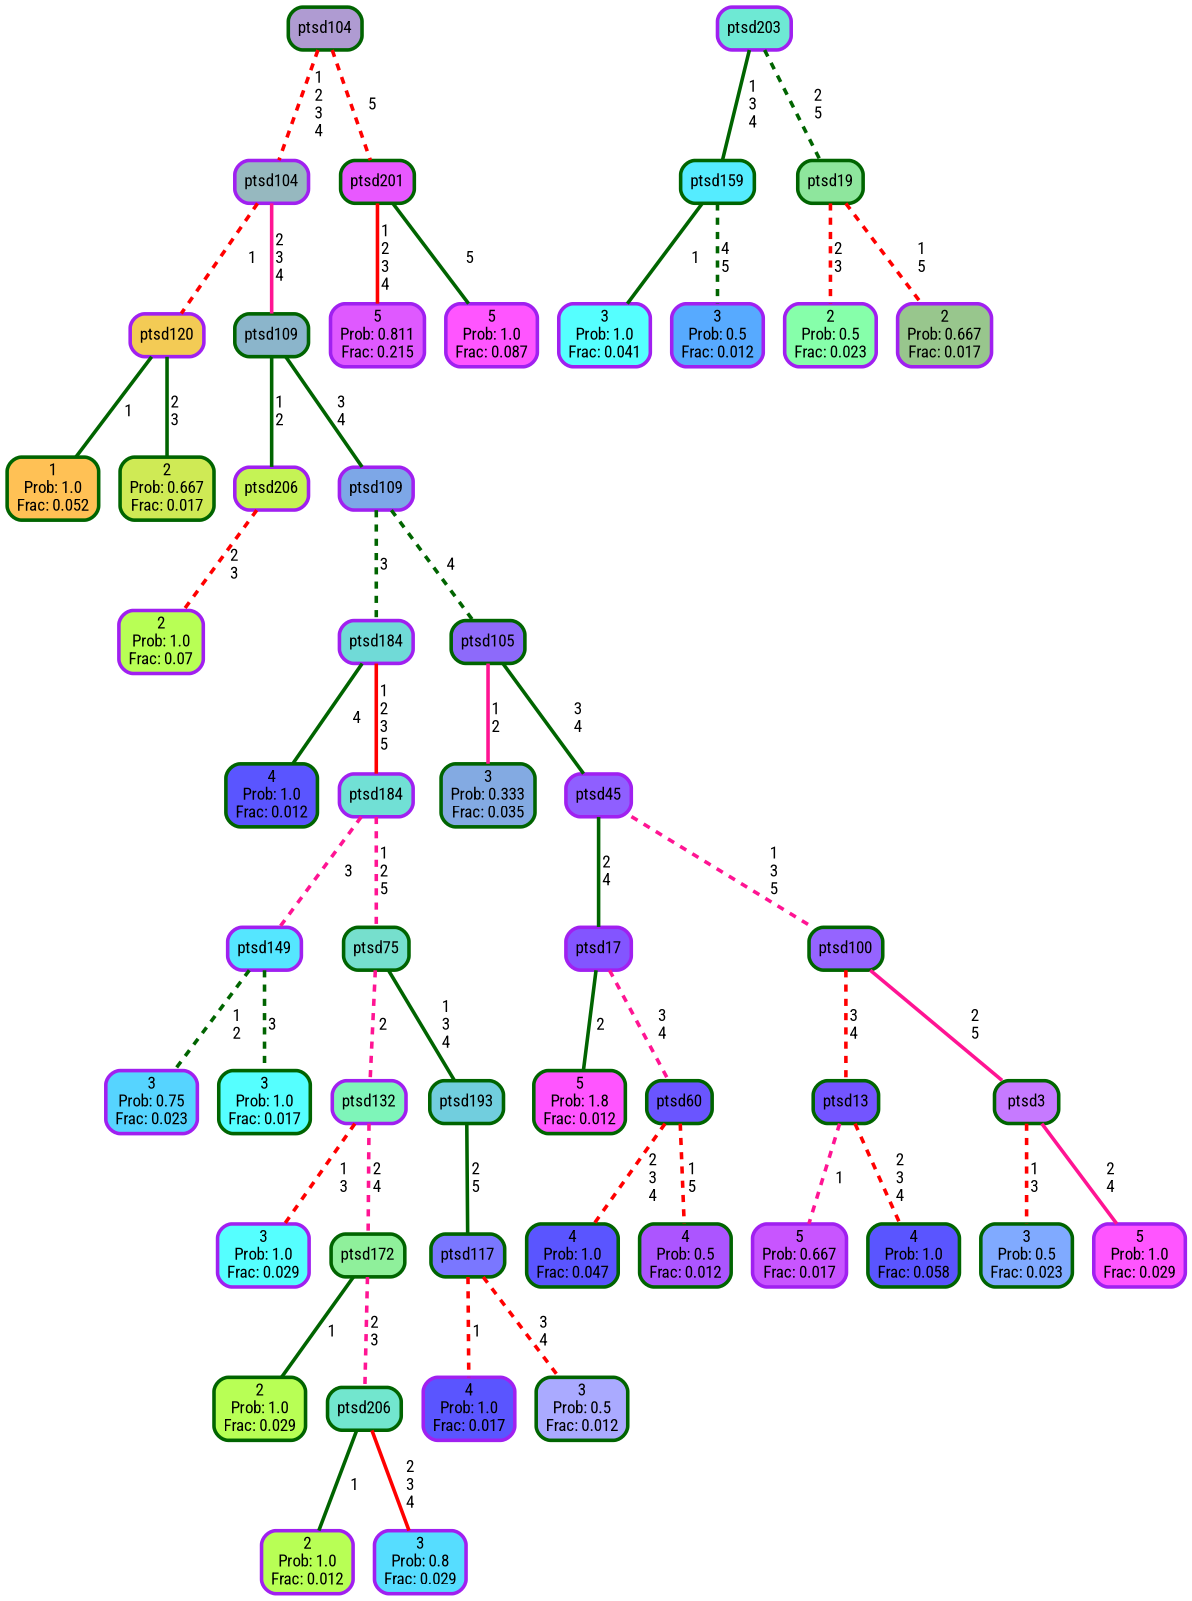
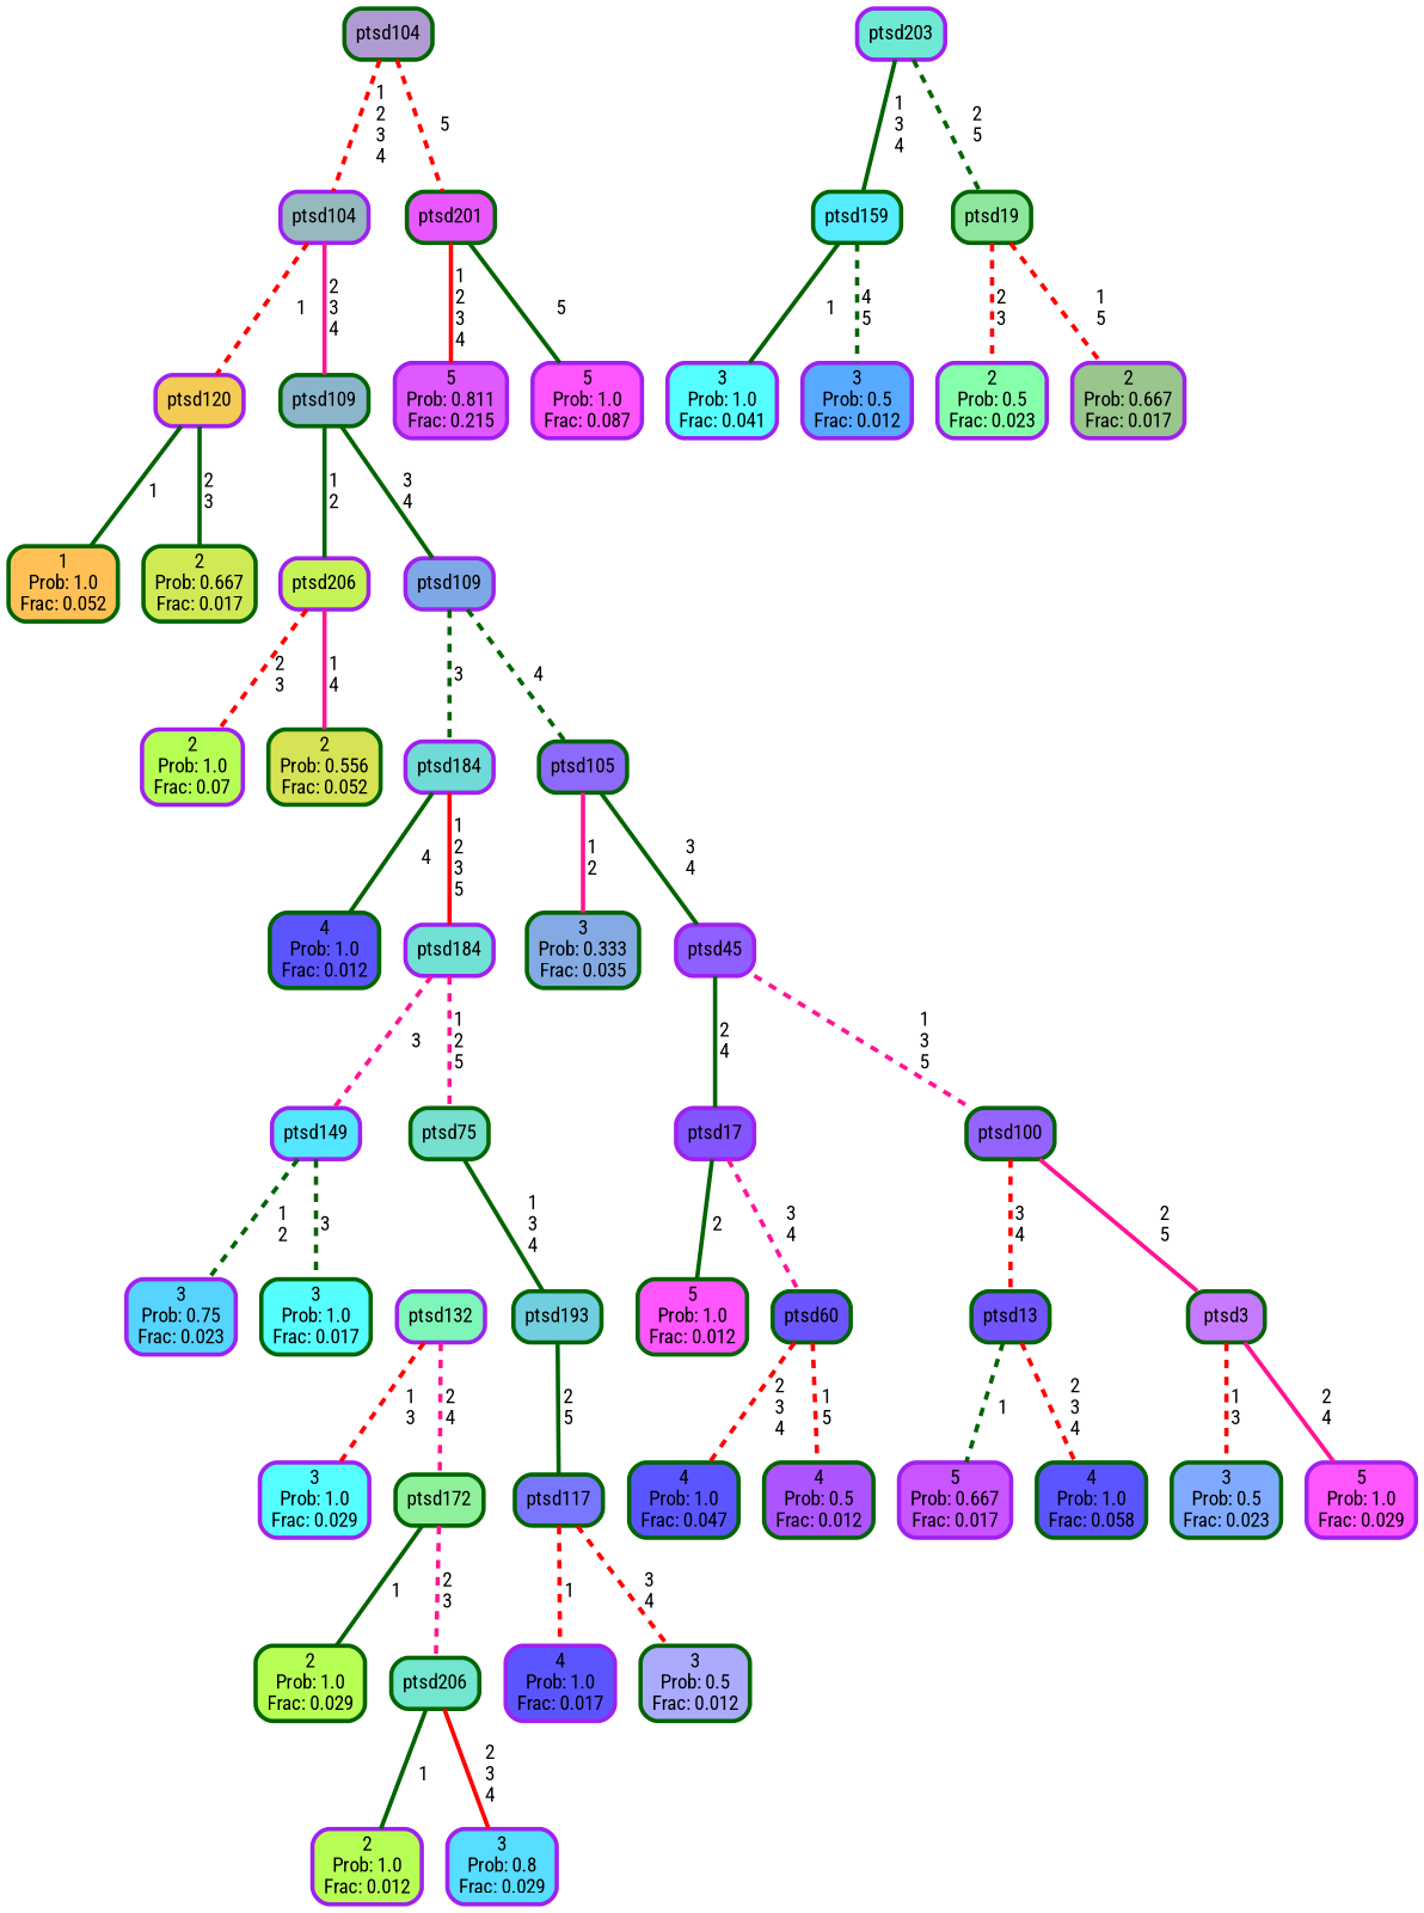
  graph {
    fontname="Roboto Condensed"
    ranksep="0 equally"
    splines=straight
    node [color=darkgreen fillcolor="#5a55ff" fontcolor=black fontname="Roboto Condensed" penwidth=3 shape=box style="filled, rounded"]
    edge [color=darkgreen fontname="Roboto Condensed" penwidth=3 style=dashed]
    n1 [fillcolor="#ffc155" label="1\nProb: 1.0\nFrac: 0.052"]
    n2 [color=purple fillcolor="#f3cb55" label=ptsd120]
    n3 [fillcolor="#cfea55" label="2\nProb: 0.667\nFrac: 0.017"]
    n4 [color=purple fillcolor="#96b8bf" label=ptsd104]
    n5 [fillcolor="#8bb5cb" label=ptsd109]
    n6 [color=purple fillcolor="#c5f355" label=ptsd206]
    n7 [color=purple fillcolor="#7da7e7" label=ptsd109]
    n8 [color=purple fillcolor="#b8ff55" label="2\nProb: 1.0\nFrac: 0.07"]
+   n9 [fillcolor="#d7e355" label="2\nProb: 0.556\nFrac: 0.052"]
    n10 [color=purple fillcolor="#70dad7" label=ptsd184]
    n11 [fillcolor="#8d6afa" label=ptsd105]
    n12 [label="4\nProb: 1.0\nFrac: 0.012"]
    n13 [color=purple fillcolor="#71e0d5" label=ptsd184]
    n14 [color=purple fillcolor="#55e6ff" label=ptsd149]
    n15 [fillcolor="#76dfcd" label=ptsd75]
    n16 [color=purple fillcolor="#56d4ff" label="3\nProb: 0.75\nFrac: 0.023"]
    n17 [fillcolor="#55ffff" label="3\nProb: 1.0\nFrac: 0.017"]
    n18 [color=purple fillcolor="#7ef5b9" label=ptsd132]
    n19 [fillcolor="#71cede" label=ptsd193]
    n20 [color=purple fillcolor="#55ffff" label="3\nProb: 1.0\nFrac: 0.029"]
    n21 [fillcolor="#8ff09b" label=ptsd172]
    n22 [fillcolor="#b8ff55" label="2\nProb: 1.0\nFrac: 0.029"]
    n23 [fillcolor="#72e6ce" label=ptsd206]
    n24 [color=purple fillcolor="#b8ff55" label="2\nProb: 1.0\nFrac: 0.012"]
    n25 [color=purple fillcolor="#56ddff" label="3\nProb: 0.8\nFrac: 0.029"]
    n26 [fillcolor="#7a77ff" label=ptsd117]
    n27 [color=purple fillcolor="#55ffff" label="3\nProb: 1.0\nFrac: 0.041"]
    n28 [fillcolor="#55ecff" label=ptsd159]
    n29 [color=purple fillcolor="#57aaff" label="3\nProb: 0.5\nFrac: 0.012"]
    n30 [color=purple fillcolor="#6ee9d4" label=ptsd203]
    n31 [fillcolor="#8ee69d" label=ptsd19]
    n32 [color=purple fillcolor="#86ffaa" label="2\nProb: 0.5\nFrac: 0.023"]
    n33 [color=purple fillcolor="#98c68d" label="2\nProb: 0.667\nFrac: 0.017"]
    n34 [color=purple label="4\nProb: 1.0\nFrac: 0.017"]
    n35 [fillcolor="#aaaaff" label="3\nProb: 0.5\nFrac: 0.012"]
    n36 [fillcolor="#83aae2" label="3\nProb: 0.333\nFrac: 0.035"]
    n37 [color=purple fillcolor="#8f5fff" label=ptsd45]
    n38 [color=purple fillcolor="#8355ff" label=ptsd17]
    n39 [fillcolor="#9564ff" label=ptsd100]
-   n40 [fillcolor="#ff55ff" label="5\nProb: 1.8\nFrac: 0.012"]
+   n40 [fillcolor="#ff55ff" label="5\nProb: 1.0\nFrac: 0.012"]
    n41 [fillcolor="#6a55ff" label=ptsd60]
    n42 [label="4\nProb: 1.0\nFrac: 0.047"]
    n43 [fillcolor="#ac55ff" label="4\nProb: 0.5\nFrac: 0.012"]
    n44 [fillcolor="#7355ff" label=ptsd13]
    n45 [fillcolor="#c67aff" label=ptsd3]
    n46 [color=purple fillcolor="#c855ff" label="5\nProb: 0.667\nFrac: 0.017"]
    n47 [label="4\nProb: 1.0\nFrac: 0.058"]
    n48 [fillcolor="#80aaff" label="3\nProb: 0.5\nFrac: 0.023"]
    n49 [color=purple fillcolor="#ff55ff" label="5\nProb: 1.0\nFrac: 0.029"]
    n50 [fillcolor="#af9bd2" label=ptsd104]
    n51 [fillcolor="#e858ff" label=ptsd201]
    n52 [color=purple fillcolor="#df59ff" label="5\nProb: 0.811\nFrac: 0.215"]
    n53 [color=purple fillcolor="#ff55ff" label="5\nProb: 1.0\nFrac: 0.087"]
    subgraph sub_1 {
      rank=same
    }
    n2 -- n1 [label=" 1" style=solid]
    n2 -- n3 [label=" 2\n 3" style=solid]
    n4 -- n2 [color=red label=" 1"]
    n4 -- n5 [color=deeppink label=" 2\n 3\n 4" style=solid]
    n5 -- n6 [label=" 1\n 2" style=solid]
    n5 -- n7 [label=" 3\n 4" style=solid]
    n6 -- n8 [color=red label=" 2\n 3"]
+   n6 -- n9 [color=deeppink label=" 1\n 4" style=solid]
    n7 -- n10 [label=" 3"]
    n7 -- n11 [label=" 4"]
    n10 -- n12 [label=" 4" style=solid]
    n10 -- n13 [color=red label=" 1\n 2\n 3\n 5" style=solid]
    n11 -- n36 [color=deeppink label=" 1\n 2" style=solid]
    n11 -- n37 [label=" 3\n 4" style=solid]
    n13 -- n14 [color=deeppink label=" 3"]
    n13 -- n15 [color=deeppink label=" 1\n 2\n 5"]
    n14 -- n16 [label=" 1\n 2"]
    n14 -- n17 [label=" 3"]
-   n15 -- n18 [color=deeppink label=" 2"]
    n15 -- n19 [label=" 1\n 3\n 4" style=solid]
    n18 -- n20 [color=red label=" 1\n 3"]
    n18 -- n21 [color=deeppink label=" 2\n 4"]
    n19 -- n26 [label=" 2\n 5" style=solid]
    n21 -- n22 [label=" 1" style=solid]
    n21 -- n23 [color=deeppink label=" 2\n 3"]
    n23 -- n24 [label=" 1" style=solid]
    n23 -- n25 [color=red label=" 2\n 3\n 4" style=solid]
    n26 -- n34 [color=red label=" 1"]
    n26 -- n35 [color=red label=" 3\n 4"]
    n28 -- n27 [label=" 1" style=solid]
    n28 -- n29 [label=" 4\n 5"]
    n30 -- n28 [label=" 1\n 3\n 4" style=solid]
    n30 -- n31 [label=" 2\n 5"]
    n31 -- n32 [color=red label=" 2\n 3"]
    n31 -- n33 [color=red label=" 1\n 5"]
    n37 -- n38 [label=" 2\n 4" style=solid]
    n37 -- n39 [color=deeppink label=" 1\n 3\n 5"]
    n38 -- n40 [label=" 2" style=solid]
    n38 -- n41 [color=deeppink label=" 3\n 4"]
    n39 -- n44 [color=red label=" 3\n 4"]
    n39 -- n45 [color=deeppink label=" 2\n 5" style=solid]
    n41 -- n42 [color=red label=" 2\n 3\n 4"]
    n41 -- n43 [color=red label=" 1\n 5"]
-   n44 -- n46 [color=deeppink label=" 1"]
+   n44 -- n46 [label=" 1"]
    n44 -- n47 [color=red label=" 2\n 3\n 4"]
    n45 -- n48 [color=red label=" 1\n 3"]
    n45 -- n49 [color=deeppink label=" 2\n 4" style=solid]
    n50 -- n4 [color=red label=" 1\n 2\n 3\n 4"]
    n50 -- n51 [color=red label=" 5"]
    n51 -- n52 [color=red label=" 1\n 2\n 3\n 4" style=solid]
    n51 -- n53 [label=" 5" style=solid]
  }
